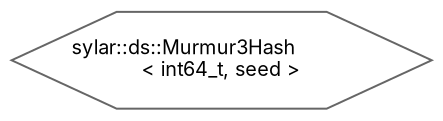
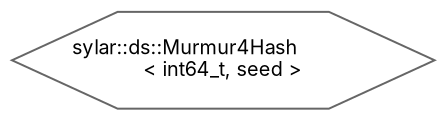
  digraph {
    rankdir=LR
    fontname=Inter
-   n1 [color=gray40 fillcolor=white fontname=Inter fontsize=10 height=0.2 label="sylar::ds::Murmur3Hash\l\< int64_t, seed \>" shape=hexagon style=filled width=0.4]
+   n1 [color=gray40 fillcolor=white fontname=Inter fontsize=10 height=0.2 label="sylar::ds::Murmur4Hash\l\< int64_t, seed \>" shape=hexagon style=filled width=0.4]
  }
